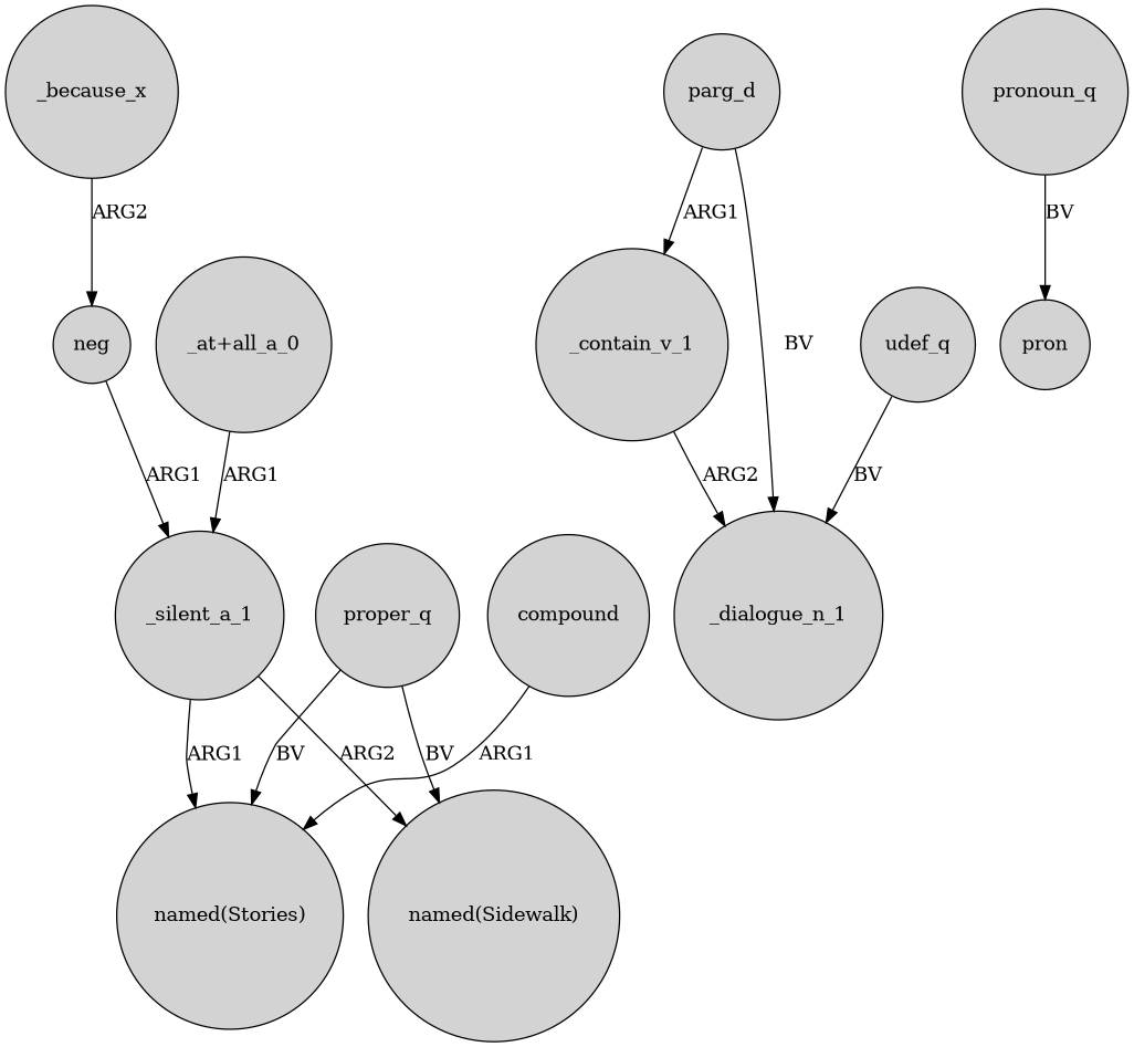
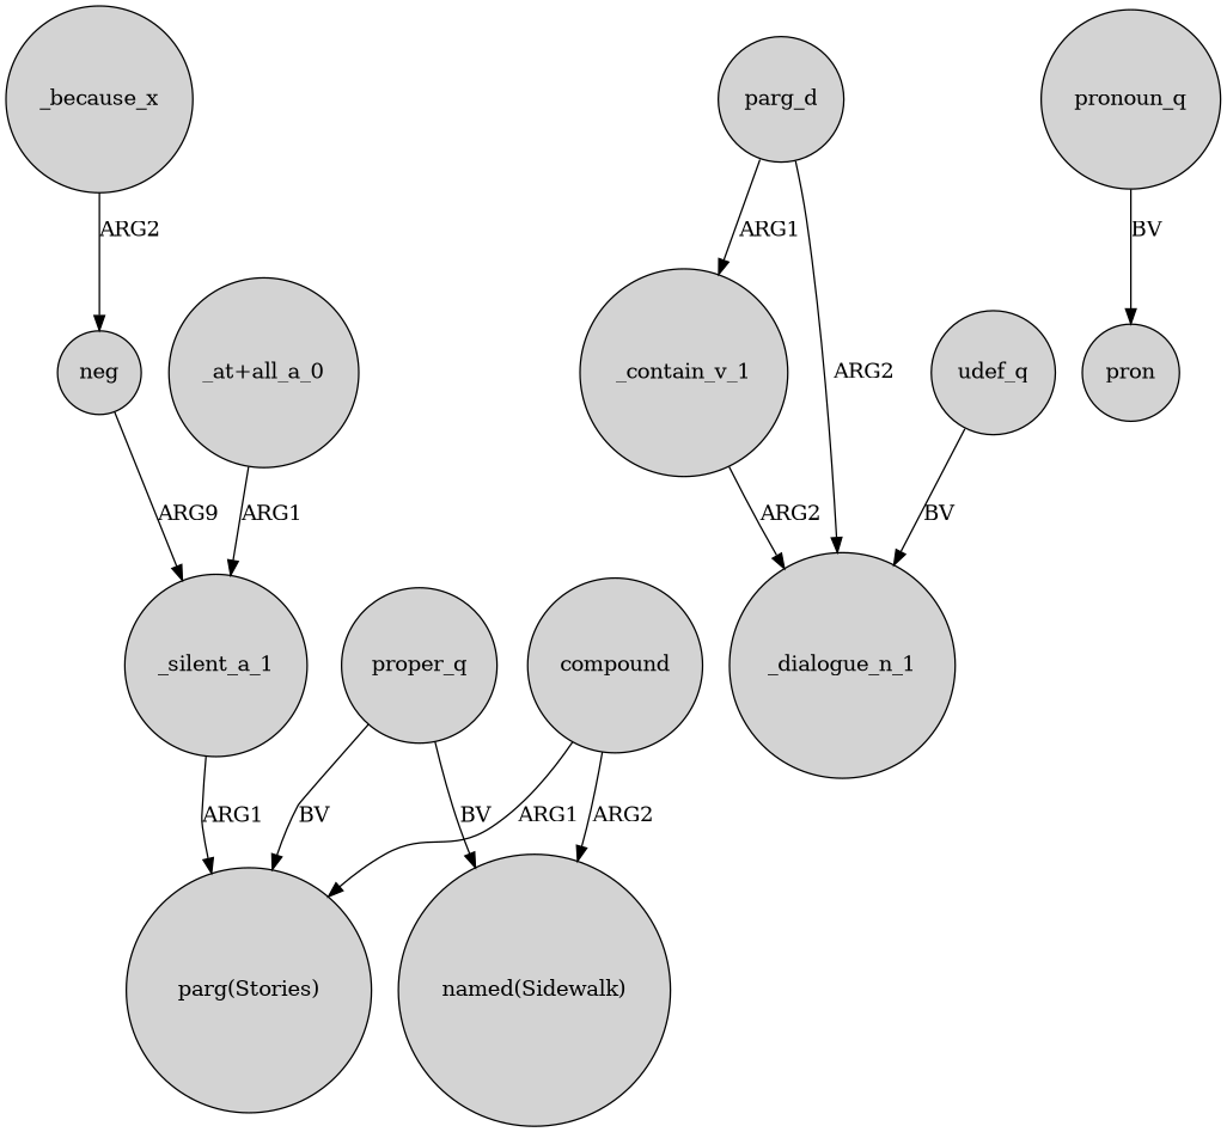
  digraph {
    node [shape=circle style=filled]
    _because_x
    neg
    _silent_a_1
    compound
    "named(Sidewalk)"
-   "named(Stories)"
+   "named(Stories)" [label="parg(Stories)"]
    proper_q
    n8 [label="_at+all_a_0"]
    _contain_v_1
    _dialogue_n_1
    parg_d
    udef_q
    pronoun_q
    pron
    _because_x -> neg [label=ARG2]
-   neg -> _silent_a_1 [label=ARG1]
+   neg -> _silent_a_1 [label=ARG9]
    _silent_a_1 -> "named(Stories)" [label=ARG1]
-   _silent_a_1 -> "named(Sidewalk)" [label=ARG2]
+   compound -> "named(Sidewalk)" [label=ARG2]
    compound -> "named(Stories)" [label=ARG1]
    proper_q -> "named(Sidewalk)" [label=BV]
    proper_q -> "named(Stories)" [label=BV]
    n8 -> _silent_a_1 [label=ARG1]
    _contain_v_1 -> _dialogue_n_1 [label=ARG2]
    parg_d -> _contain_v_1 [label=ARG1]
-   parg_d -> _dialogue_n_1 [label=BV]
+   parg_d -> _dialogue_n_1 [label=ARG2]
    udef_q -> _dialogue_n_1 [label=BV]
    pronoun_q -> pron [label=BV]
  }
